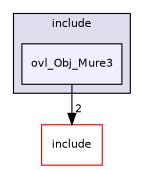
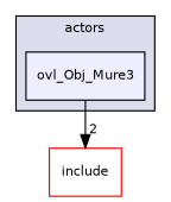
  digraph {
    compound=true
    node [fontname=Helvetica fontsize=10 shape=box style=filled]
    n1 [fillcolor="#eeeeff" label=ovl_Obj_Mure3 pencolor=black]
    n2 [color=red fillcolor=white label=include]
    subgraph cluster_1 {
      bgcolor="#ddddee"
      fontname=Helvetica
      fontsize=10
-     label=include
+     label=actors
      pencolor=black
      n1
    }
    n1 -> n2 [headlabel=2 labeldistance=1.5 labelfontname=Helvetica labelfontsize=10]
  }
